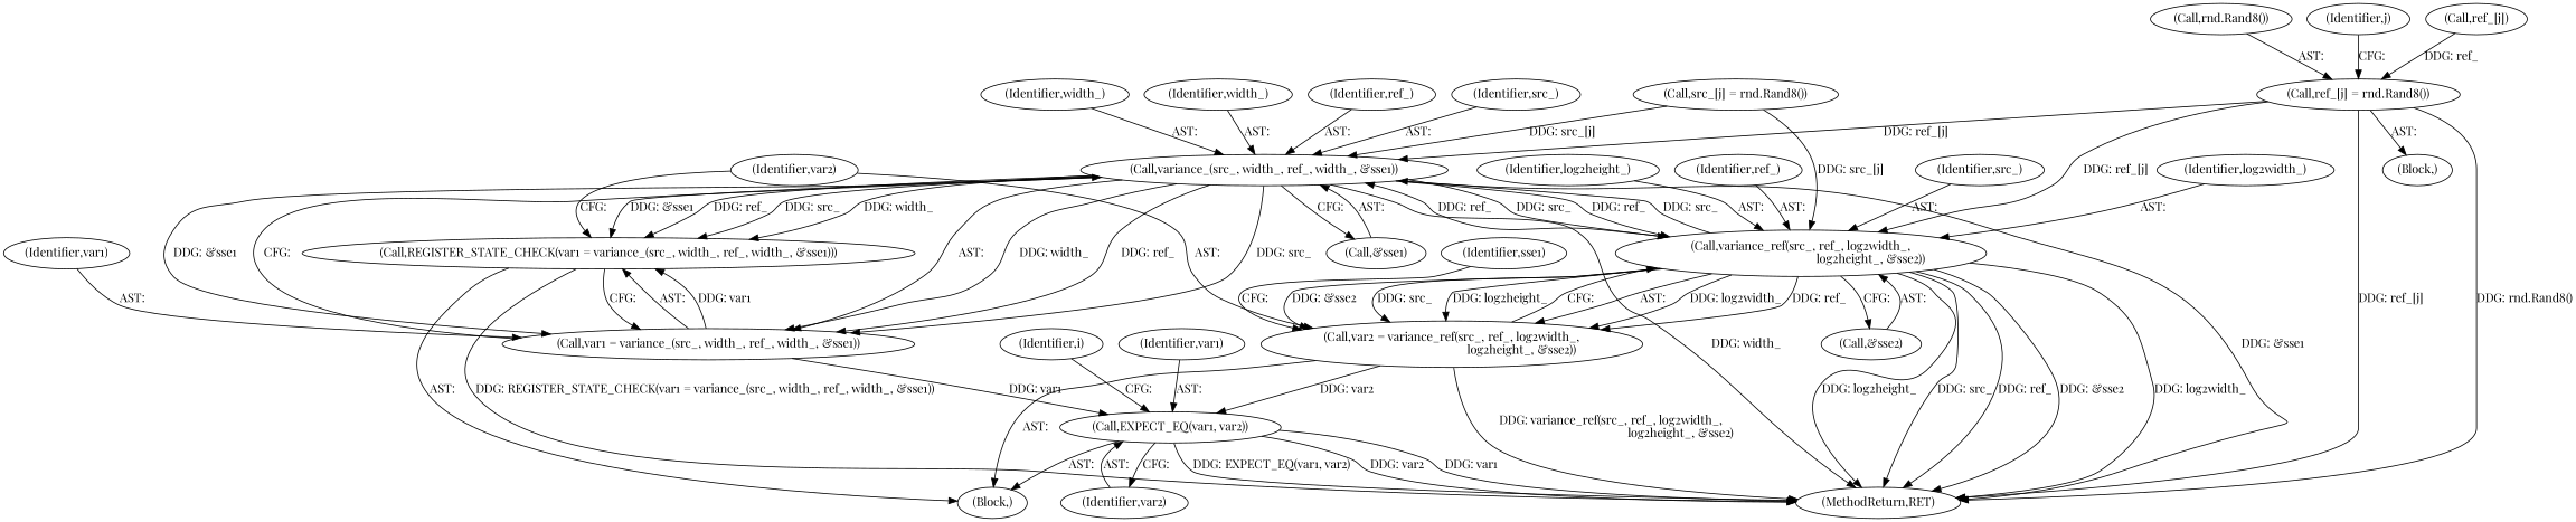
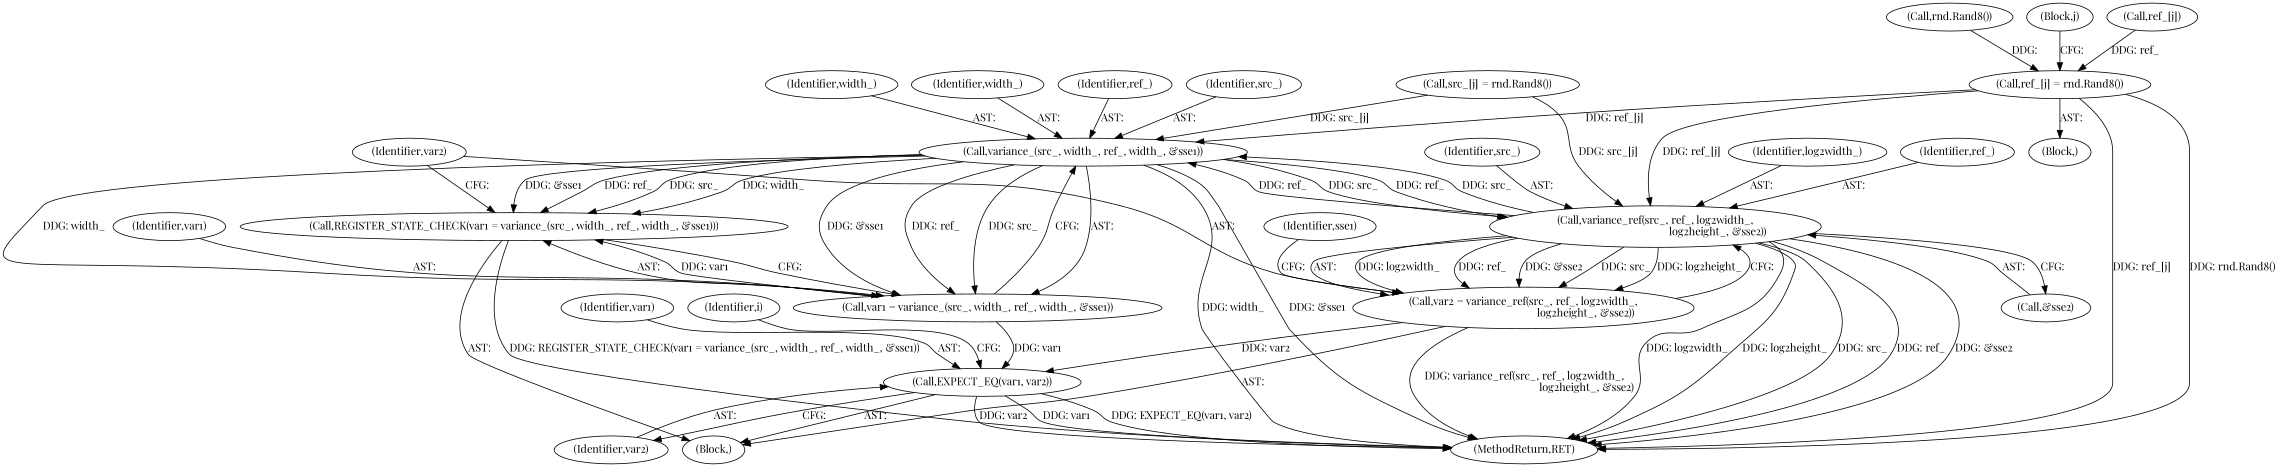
  digraph {
    fontname="Playfair Display"
    node [fontname="Playfair Display"]
    edge [fontname="Playfair Display"]
    n1 [label="(Call,ref_[j] = rnd.Rand8())"]
    n2 [label="(Call,variance_(src_, width_, ref_, width_, &sse1))"]
    n3 [label="(Call,variance_ref(src_, ref_, log2width_,\n                                           log2height_, &sse2))"]
    n4 [label="(MethodReturn,RET)"]
    n5 [label="(Block,)"]
    n6 [label="(Call,REGISTER_STATE_CHECK(var1 = variance_(src_, width_, ref_, width_, &sse1)))"]
    n7 [label="(Call,var1 = variance_(src_, width_, ref_, width_, &sse1))"]
-   n8 [label="(Call,&sse1)"]
    n9 [label="(Call,var2 = variance_ref(src_, ref_, log2width_,\n                                           log2height_, &sse2))"]
    n10 [label="(Call,&sse2)"]
    n11 [label="(Call,rnd.Rand8())"]
    n12 [label="(Block,)"]
    n13 [label="(Call,EXPECT_EQ(var1, var2))"]
    n14 [label="(Identifier,var2)"]
    n15 [label="(Identifier,var1)"]
-   n16 [label="(Identifier,j)"]
+   n16 [label="(Block,j)"]
    n17 [label="(Identifier,src_)"]
    n18 [label="(Identifier,ref_)"]
    n19 [label="(Call,ref_[j])"]
    n20 [label="(Identifier,i)"]
    n21 [label="(Identifier,src_)"]
    n22 [label="(Identifier,var1)"]
    n23 [label="(Identifier,width_)"]
    n24 [label="(Call,src_[j] = rnd.Rand8())"]
    n25 [label="(Identifier,log2width_)"]
    n26 [label="(Identifier,var2)"]
-   n27 [label="(Identifier,log2height_)"]
    n28 [label="(Identifier,ref_)"]
    n29 [label="(Identifier,sse1)"]
    n30 [label="(Identifier,width_)"]
    n1 -> n2 [label="DDG: ref_[j]"]
    n1 -> n3 [label="DDG: ref_[j]"]
    n1 -> n4 [label="DDG: ref_[j]"]
    n1 -> n4 [label="DDG: rnd.Rand8()"]
    n1 -> n5 [label="AST: "]
    n2 -> n3 [label="DDG: src_"]
    n2 -> n3 [label="DDG: ref_"]
    n2 -> n4 [label="DDG: width_"]
    n2 -> n4 [label="DDG: &sse1"]
    n2 -> n6 [label="DDG: width_"]
    n2 -> n6 [label="DDG: &sse1"]
    n2 -> n6 [label="DDG: ref_"]
    n2 -> n6 [label="DDG: src_"]
    n2 -> n7 [label="AST: "]
    n2 -> n7 [label="DDG: width_"]
    n2 -> n7 [label="DDG: &sse1"]
    n2 -> n7 [label="DDG: ref_"]
    n2 -> n7 [label="DDG: src_"]
-   n2 -> n8 [label="CFG: "]
    n3 -> n2 [label="DDG: src_"]
    n3 -> n2 [label="DDG: ref_"]
    n3 -> n4 [label="DDG: log2width_"]
    n3 -> n4 [label="DDG: log2height_"]
    n3 -> n4 [label="DDG: src_"]
    n3 -> n4 [label="DDG: ref_"]
    n3 -> n4 [label="DDG: &sse2"]
    n3 -> n9 [label="AST: "]
    n3 -> n9 [label="DDG: log2width_"]
    n3 -> n9 [label="DDG: ref_"]
    n3 -> n9 [label="DDG: &sse2"]
    n3 -> n9 [label="DDG: src_"]
    n3 -> n9 [label="DDG: log2height_"]
    n3 -> n10 [label="CFG: "]
    n6 -> n4 [label="DDG: REGISTER_STATE_CHECK(var1 = variance_(src_, width_, ref_, width_, &sse1))"]
    n6 -> n7 [label="CFG: "]
    n6 -> n12 [label="AST: "]
    n7 -> n2 [label="CFG: "]
    n7 -> n6 [label="AST: "]
    n7 -> n6 [label="DDG: var1"]
    n7 -> n13 [label="DDG: var1"]
-   n8 -> n2 [label="AST: "]
    n9 -> n3 [label="CFG: "]
    n9 -> n4 [label="DDG: variance_ref(src_, ref_, log2width_,\n                                           log2height_, &sse2)"]
    n9 -> n12 [label="AST: "]
    n9 -> n13 [label="DDG: var2"]
    n10 -> n3 [label="AST: "]
-   n11 -> n1 [label="AST: "]
+   n11 -> n1 [label="DDG: "]
    n13 -> n4 [label="DDG: EXPECT_EQ(var1, var2)"]
    n13 -> n4 [label="DDG: var2"]
    n13 -> n4 [label="DDG: var1"]
    n13 -> n12 [label="AST: "]
    n13 -> n14 [label="CFG: "]
    n14 -> n13 [label="AST: "]
    n15 -> n7 [label="AST: "]
    n16 -> n1 [label="CFG: "]
    n17 -> n3 [label="AST: "]
    n18 -> n2 [label="AST: "]
    n19 -> n1 [label="DDG: ref_"]
    n20 -> n13 [label="CFG: "]
    n21 -> n2 [label="AST: "]
    n22 -> n13 [label="AST: "]
    n23 -> n2 [label="AST: "]
    n24 -> n2 [label="DDG: src_[j]"]
    n24 -> n3 [label="DDG: src_[j]"]
    n25 -> n3 [label="AST: "]
    n26 -> n6 [label="CFG: "]
    n26 -> n9 [label="AST: "]
-   n27 -> n3 [label="AST: "]
    n28 -> n3 [label="AST: "]
    n29 -> n9 [label="CFG: "]
    n30 -> n2 [label="AST: "]
  }
